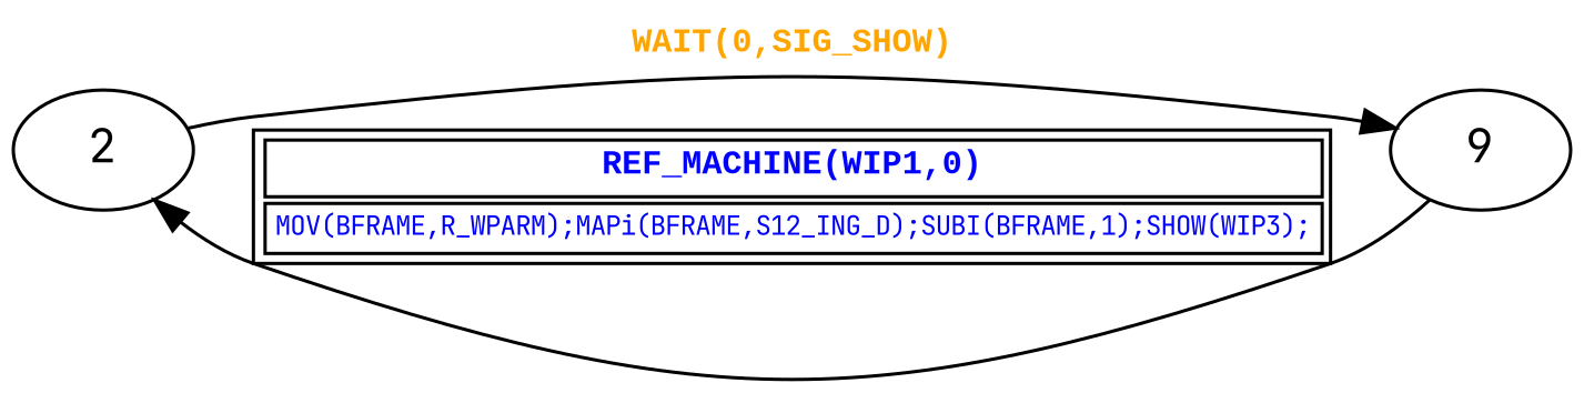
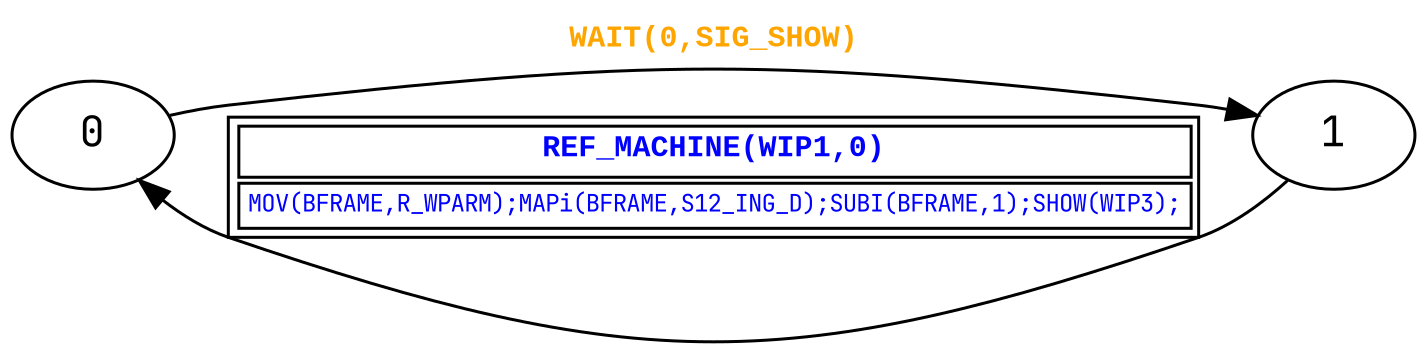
  digraph {
    rankdir=LR
    fontname="JetBrains Mono"
    node [shape=oval fontname="JetBrains Mono"]
    edge [fontname="JetBrains Mono"]
-   0 [label=2]
-   1 [label=9]
+   0
+   1
    0 -> 1 [fontcolor=orange label=< <table border="0"><tr><td><font face="Courier New" point-size="10"><b>WAIT(0,SIG_SHOW)<br align="left"/></b></font></td></tr> </table>>]
    1 -> 0 [fontcolor=blue label=< <table border="1"><tr><td><font face="Courier New" point-size="10"><b>REF_MACHINE(WIP1,0)<br align="left"/></b></font></td></tr> <tr><td><font point-size="8" color ="blue">MOV(BFRAME,R_WPARM);MAPi(BFRAME,S12_ING_D);SUBI(BFRAME,1);SHOW(WIP3);<br align="left"/></font></td></tr></table>>]
  }
